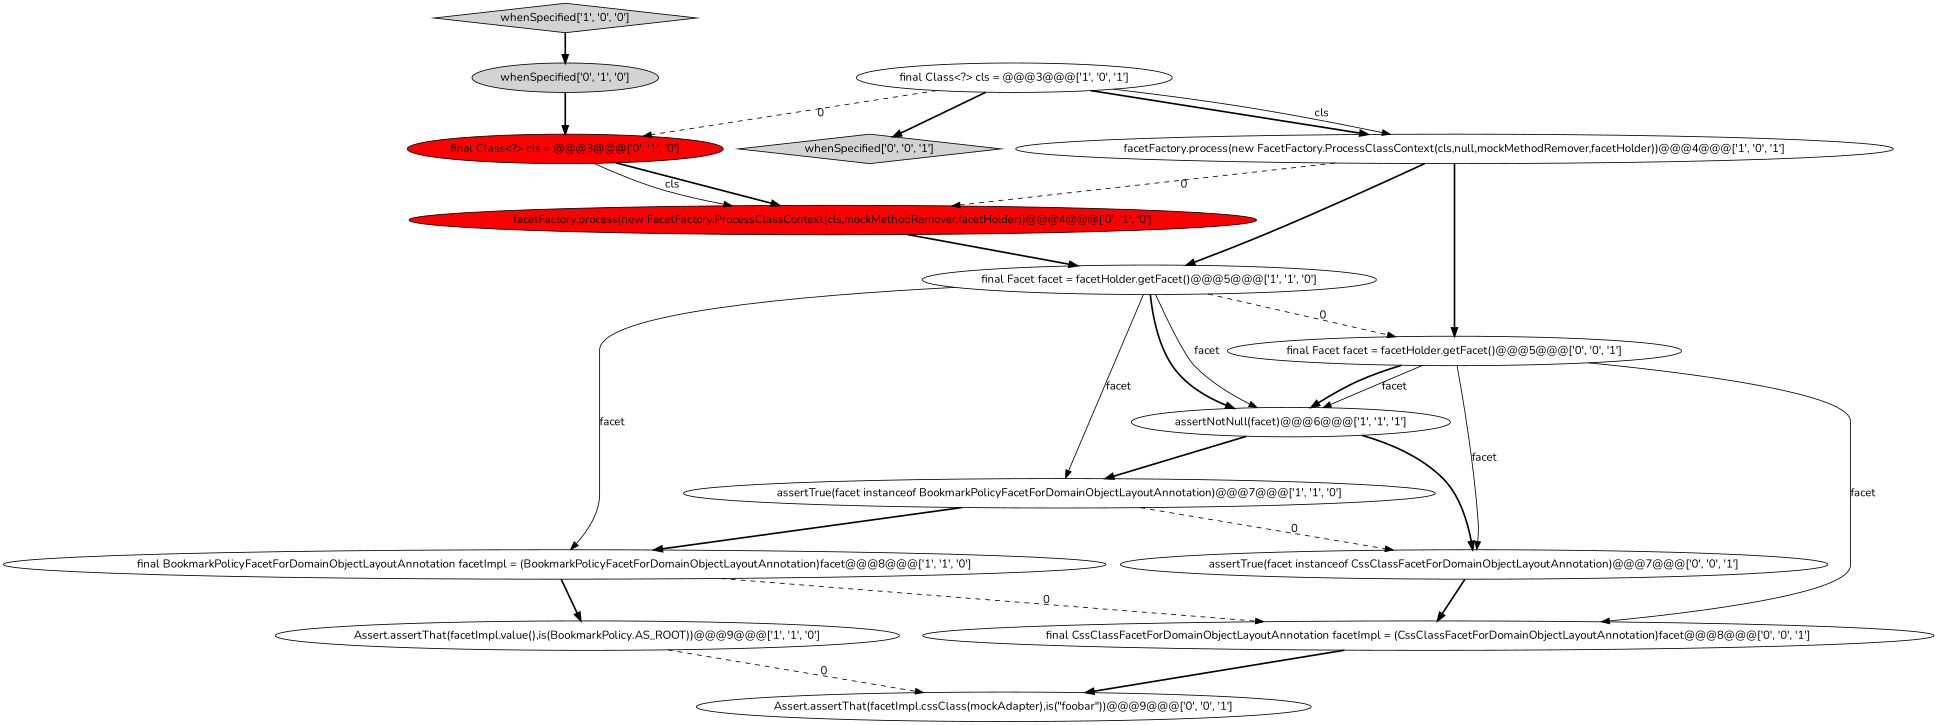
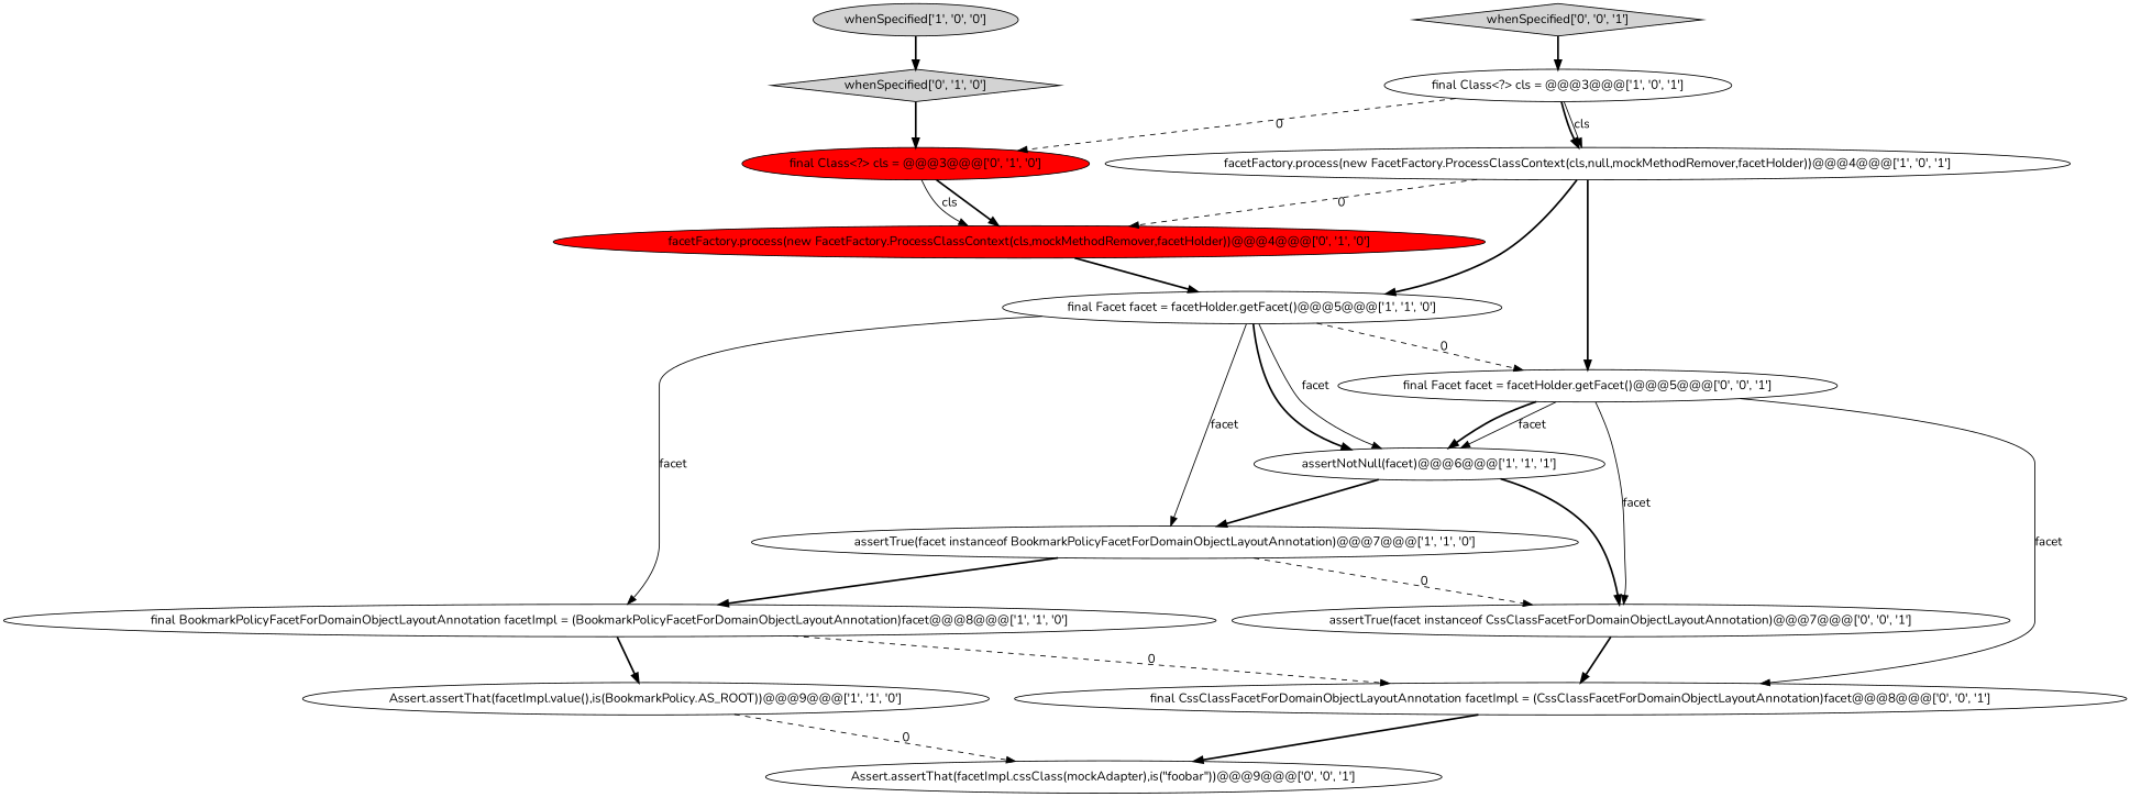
  digraph {
    fontname=Nunito
    node [fillcolor=white fontname=Nunito shape=ellipse style=filled]
    edge [fontname=Nunito style=bold]
    n1 [label="final Class<?> cls = @@@3@@@['1', '0', '1']"]
    n2 [label="facetFactory.process(new FacetFactory.ProcessClassContext(cls,null,mockMethodRemover,facetHolder))@@@4@@@['1', '0', '1']"]
    n3 [fillcolor=red label="final Class<?> cls = @@@3@@@['0', '1', '0']"]
    n4 [label="final Facet facet = facetHolder.getFacet()@@@5@@@['1', '1', '0']"]
    n5 [label="final Facet facet = facetHolder.getFacet()@@@5@@@['0', '0', '1']"]
    n6 [fillcolor=red label="facetFactory.process(new FacetFactory.ProcessClassContext(cls,mockMethodRemover,facetHolder))@@@4@@@['0', '1', '0']"]
    n7 [label="final CssClassFacetForDomainObjectLayoutAnnotation facetImpl = (CssClassFacetForDomainObjectLayoutAnnotation)facet@@@8@@@['0', '0', '1']"]
    n8 [label="Assert.assertThat(facetImpl.cssClass(mockAdapter),is(\"foobar\"))@@@9@@@['0', '0', '1']"]
    n9 [label="assertTrue(facet instanceof BookmarkPolicyFacetForDomainObjectLayoutAnnotation)@@@7@@@['1', '1', '0']"]
    n10 [label="assertTrue(facet instanceof CssClassFacetForDomainObjectLayoutAnnotation)@@@7@@@['0', '0', '1']"]
    n11 [label="final BookmarkPolicyFacetForDomainObjectLayoutAnnotation facetImpl = (BookmarkPolicyFacetForDomainObjectLayoutAnnotation)facet@@@8@@@['1', '1', '0']"]
    n12 [label="Assert.assertThat(facetImpl.value(),is(BookmarkPolicy.AS_ROOT))@@@9@@@['1', '1', '0']"]
    n13 [fillcolor=lightgray label="whenSpecified['0', '0', '1']" shape=diamond]
    n14 [label="assertNotNull(facet)@@@6@@@['1', '1', '1']"]
-   n15 [fillcolor=lightgray label="whenSpecified['0', '1', '0']"]
-   n16 [fillcolor=lightgray label="whenSpecified['1', '0', '0']" shape=diamond]
+   n15 [fillcolor=lightgray label="whenSpecified['0', '1', '0']" shape=diamond]
+   n16 [fillcolor=lightgray label="whenSpecified['1', '0', '0']"]
    n1 -> n2
    n1 -> n2 [label=cls style=solid]
    n1 -> n3 [label=0 style=dashed]
    n2 -> n4
    n2 -> n5
    n2 -> n6 [label=0 style=dashed]
    n3 -> n6
    n3 -> n6 [label=cls style=solid]
    n4 -> n5 [label=0 style=dashed]
    n4 -> n9 [label=facet style=solid]
    n4 -> n11 [label=facet style=solid]
    n4 -> n14 [label=facet style=solid]
    n4 -> n14
    n5 -> n7 [label=facet style=solid]
    n5 -> n10 [label=facet style=solid]
    n5 -> n14 [label=facet style=solid]
    n5 -> n14
    n6 -> n4
    n7 -> n8
    n9 -> n10 [label=0 style=dashed]
    n9 -> n11
    n10 -> n7
    n11 -> n7 [label=0 style=dashed]
    n11 -> n12
    n12 -> n8 [label=0 style=dashed]
-   n1 -> n13
+   n13 -> n1
    n14 -> n9
    n14 -> n10
    n15 -> n3
    n16 -> n15
  }
